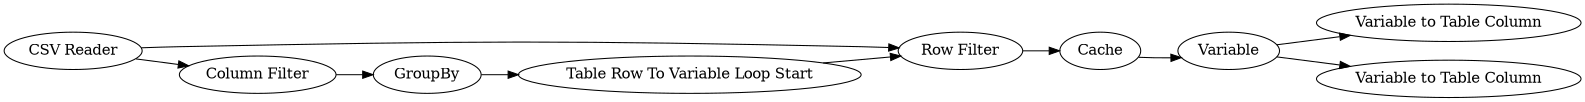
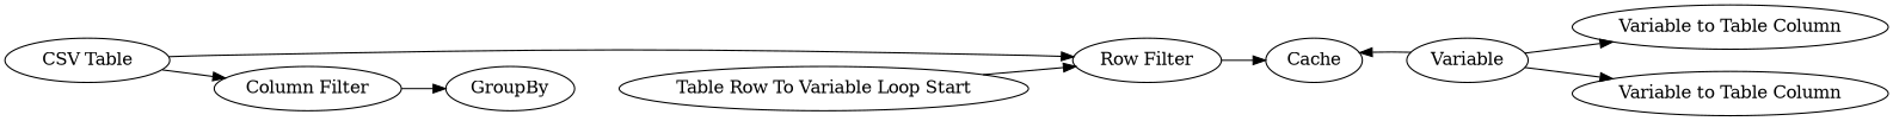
  digraph {
    rankdir=LR
    n1 [label="Table Row To Variable Loop Start"]
    n2 [label="Row Filter"]
    n3 [label=Cache]
    n4 [label=Variable]
    n5 [label="Variable to Table Column"]
    n6 [label="Variable to Table Column"]
-   n7 [label="CSV Reader"]
+   n7 [label="CSV Table"]
    n8 [label="Column Filter"]
    n9 [label=GroupBy]
    n1 -> n2
    n2 -> n3
-   n3 -> n4
+   n4 -> n3
    n4 -> n5
    n4 -> n6
    n7 -> n2
    n7 -> n8
    n8 -> n9
-   n9 -> n1
  }
